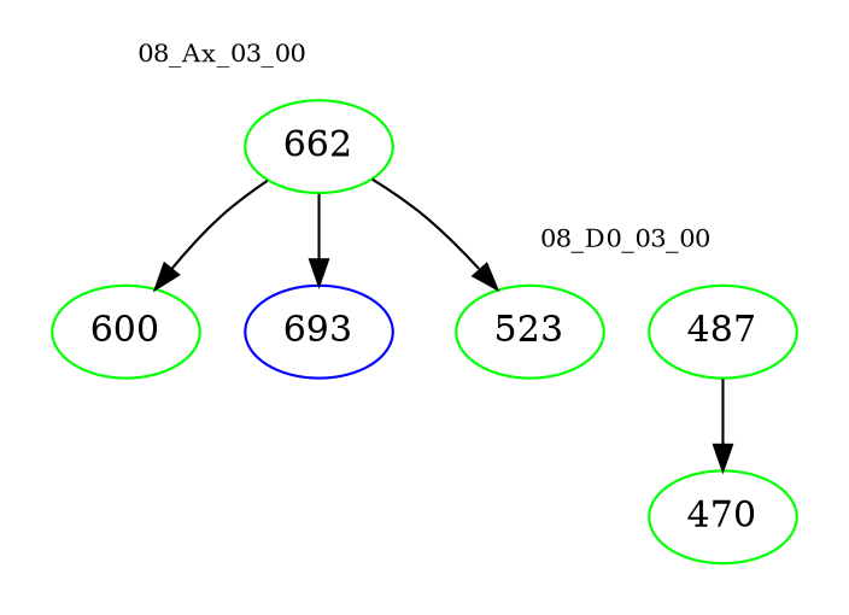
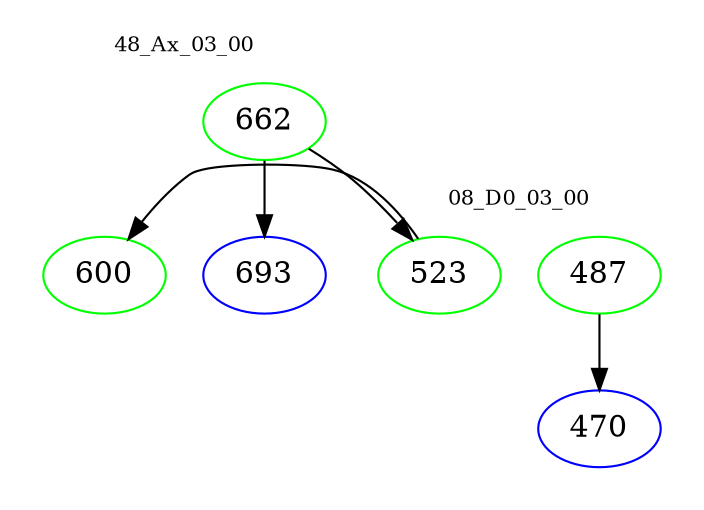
  digraph {
    node [color=green]
    edge [color=black]
    n1 [label=662]
    n2 [label=600]
    n3 [color=blue label=693]
    n4 [label=487]
-   n5 [label=470]
+   n5 [color=blue label=470]
    n6 [label=523]
    subgraph cluster_1 {
      color=white
      fontsize=10
-     label="08_Ax_03_00"
+     label="48_Ax_03_00"
      n1
      n2
      n3
    }
    subgraph cluster_2 {
      color=white
      fontsize=10
      label="08_D0_03_00"
      n4
      n5
      n6
    }
-   n1 -> n2
+   n6 -> n2
    n1 -> n3
    n1 -> n6
    n4 -> n5
  }
